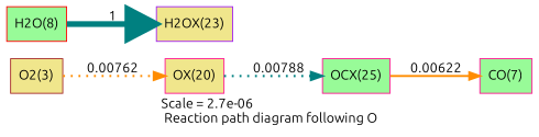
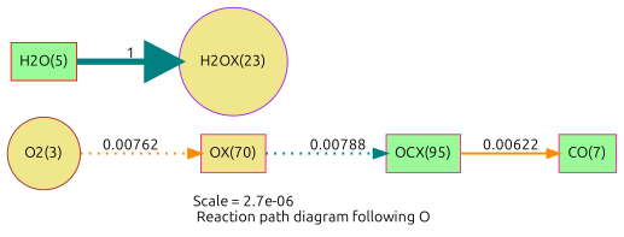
  digraph {
    fontname=Ubuntu
    label="Scale = 2.7e-06\l Reaction path diagram following O"
    rankdir=LR
    node [color=deeppink fillcolor=khaki fontname=Ubuntu shape=box style=filled]
    edge [color=darkorange fontname=Ubuntu style=dotted]
-   n1 [color=brown label="O2(3)"]
-   n2 [label="OX(20)"]
-   n3 [fillcolor=palegreen label="OCX(25)"]
+   n1 [color=brown label="O2(3)" shape=circle]
+   n2 [label="OX(70)"]
+   n3 [fillcolor=palegreen label="OCX(95)"]
    n4 [fillcolor=palegreen label="CO(7)"]
-   n5 [color=red fillcolor=palegreen label="H2O(8)"]
-   n6 [color=purple label="H2OX(23)"]
+   n5 [color=red fillcolor=palegreen label="H2O(5)"]
+   n6 [color=purple label="H2OX(23)" shape=circle]
    n1 -> n2 [arrowsize=1.16 label=" 0.00762" penwidth=2.32]
    n2 -> n3 [arrowsize=1.17 color=teal label=" 0.00788" penwidth=2.34]
    n3 -> n4 [arrowsize=1.08 label=" 0.00622" penwidth=2.17 style=solid]
    n5 -> n6 [arrowsize=3 color=teal label=" 1" penwidth=6 style=solid]
  }
